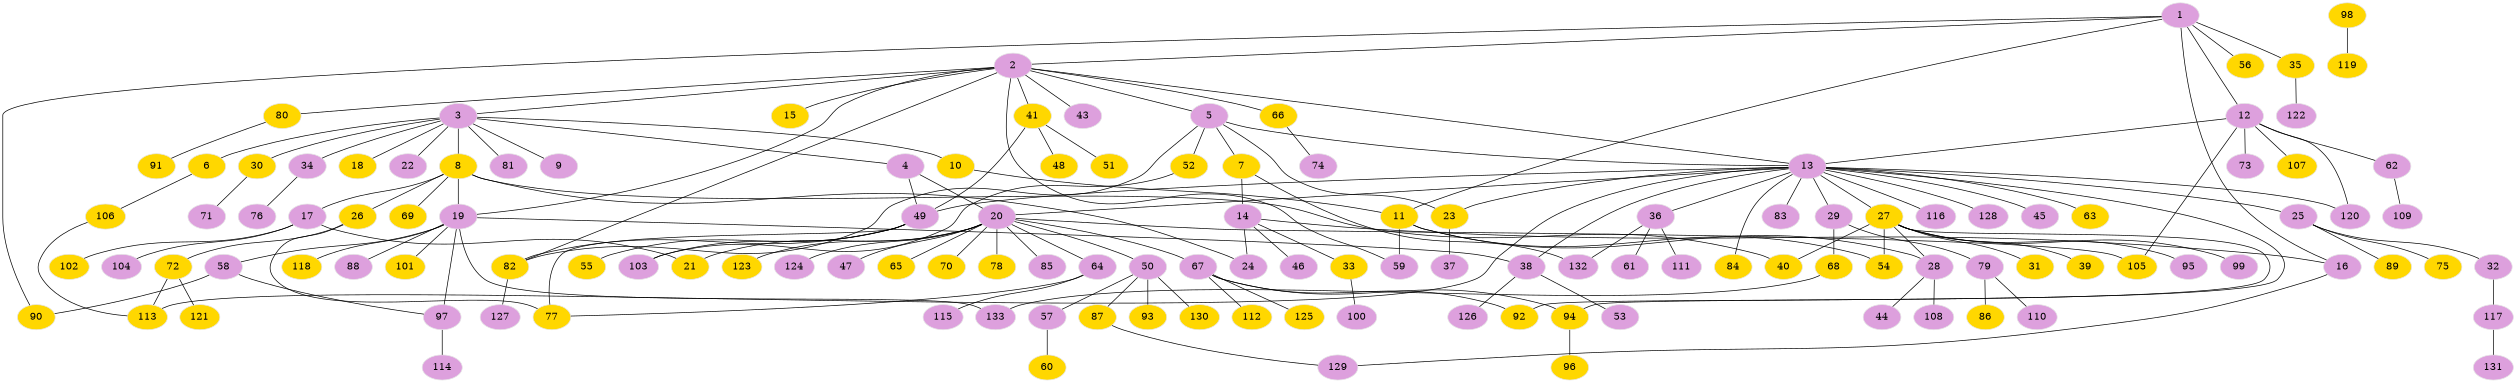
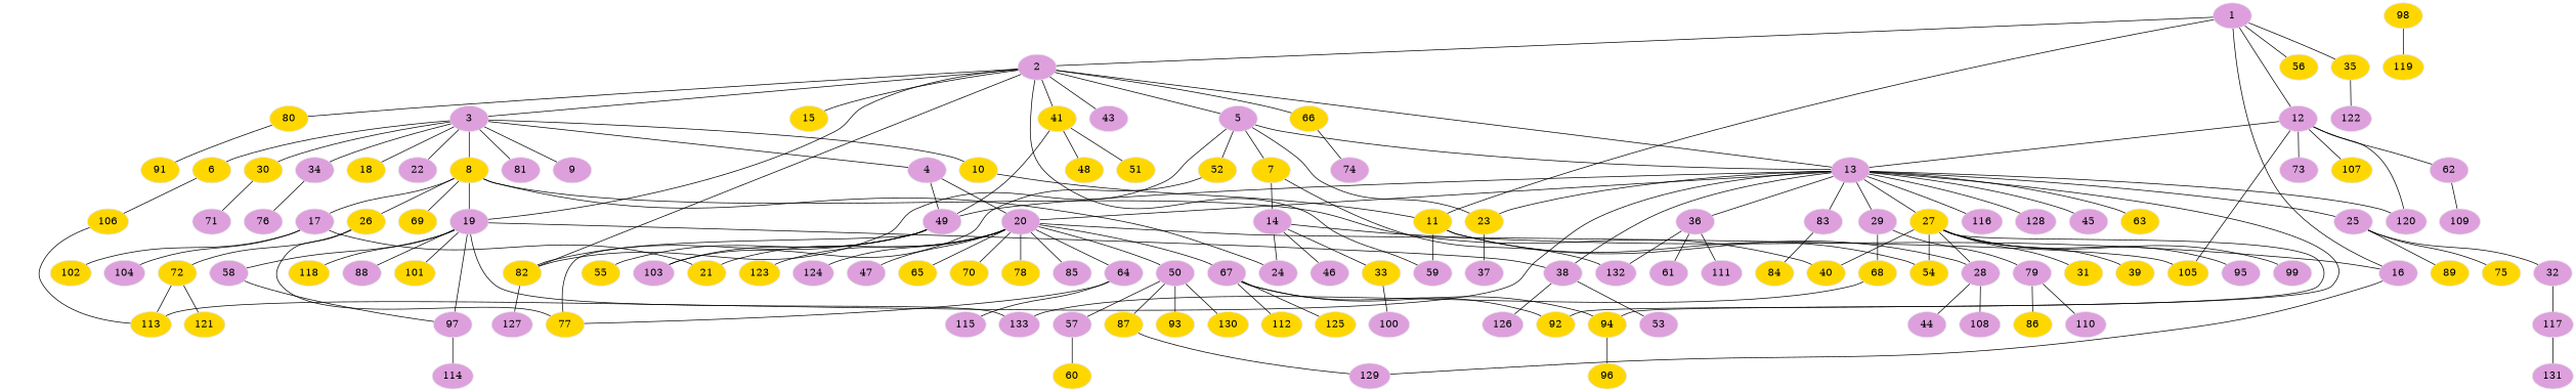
  graph {
    node [color=gray90 fillcolor=plum style=filled]
    1
    2
    11 [fillcolor=gold]
    12
    16
    35 [fillcolor=gold]
    56 [fillcolor=gold]
-   90 [fillcolor=gold]
    3
    5
    13
    15 [fillcolor=gold]
    19
    41 [fillcolor=gold]
    43
    59
    66 [fillcolor=gold]
    80 [fillcolor=gold]
    82 [fillcolor=gold]
    28
    54 [fillcolor=gold]
    62
    73
    105 [fillcolor=gold]
    107 [fillcolor=gold]
    120
    129
    122
    4
    6 [fillcolor=gold]
    8 [fillcolor=gold]
    9
    10 [fillcolor=gold]
    18 [fillcolor=gold]
    22
    30 [fillcolor=gold]
    34
    81
    7 [fillcolor=gold]
    23 [fillcolor=gold]
    52 [fillcolor=gold]
    20
    49
    25
    27 [fillcolor=gold]
    29
    36
    38
    45
    63 [fillcolor=gold]
    83
    84 [fillcolor=gold]
    94 [fillcolor=gold]
    113 [fillcolor=gold]
    116
    128
    58
    88
    97
    101 [fillcolor=gold]
    118 [fillcolor=gold]
    133
    48 [fillcolor=gold]
    51 [fillcolor=gold]
    74
    91 [fillcolor=gold]
    127
    106 [fillcolor=gold]
    17
    24
    26 [fillcolor=gold]
    40 [fillcolor=gold]
    69 [fillcolor=gold]
    71
    76
    21 [fillcolor=gold]
    47
    50
    64
    65 [fillcolor=gold]
    67
    70 [fillcolor=gold]
    78 [fillcolor=gold]
    85
    123 [fillcolor=gold]
    124
    77 [fillcolor=gold]
    55 [fillcolor=gold]
    103
    14
    132
    37
    33 [fillcolor=gold]
    46
    102 [fillcolor=gold]
    104
    72 [fillcolor=gold]
    44
    108
    109
    32
    75 [fillcolor=gold]
    89 [fillcolor=gold]
    31 [fillcolor=gold]
    39 [fillcolor=gold]
    92 [fillcolor=gold]
    95
    99
    68 [fillcolor=gold]
    79
    61
    111
    53
    126
    96 [fillcolor=gold]
    100
    114
    57
    87 [fillcolor=gold]
    93 [fillcolor=gold]
    130 [fillcolor=gold]
    115
    112 [fillcolor=gold]
    125 [fillcolor=gold]
    117
    121 [fillcolor=gold]
    86 [fillcolor=gold]
    110
    98 [fillcolor=gold]
    119 [fillcolor=gold]
    131
    60 [fillcolor=gold]
    1 -- 2
    1 -- 11
    1 -- 12
    1 -- 16
    1 -- 35
    1 -- 56
-   1 -- 90
    2 -- 3
    2 -- 5
    2 -- 13
    2 -- 15
    2 -- 19
    2 -- 41
    2 -- 43
    2 -- 59
    2 -- 66
    2 -- 80
    2 -- 82
    11 -- 59
    11 -- 28
    11 -- 54
    12 -- 13
    12 -- 62
    12 -- 73
    12 -- 105
    12 -- 107
    12 -- 120
    16 -- 129
    35 -- 122
    3 -- 4
    3 -- 6
    3 -- 8
    3 -- 9
    3 -- 10
    3 -- 18
    3 -- 22
    3 -- 30
    3 -- 34
    3 -- 81
    5 -- 13
    5 -- 82
    5 -- 7
    5 -- 23
    5 -- 52
    13 -- 120
    13 -- 23
    13 -- 20
    13 -- 49
    13 -- 25
    13 -- 27
    13 -- 29
    13 -- 36
    13 -- 38
    13 -- 45
    13 -- 63
    13 -- 83
-   13 -- 84
+   83 -- 84
    13 -- 94
    13 -- 113
    13 -- 116
    13 -- 128
    19 -- 38
    19 -- 58
    19 -- 88
    19 -- 97
    19 -- 101
    19 -- 118
    19 -- 133
    41 -- 49
    41 -- 48
    41 -- 51
    66 -- 74
    80 -- 91
    82 -- 127
    28 -- 44
    28 -- 108
    62 -- 109
    4 -- 20
    4 -- 49
    6 -- 106
    8 -- 19
    8 -- 17
    8 -- 24
    8 -- 26
    8 -- 40
    8 -- 69
    10 -- 11
    30 -- 71
    34 -- 76
    7 -- 14
    7 -- 132
    23 -- 37
    52 -- 103
    20 -- 105
    20 -- 21
    20 -- 47
    20 -- 50
    20 -- 64
    20 -- 65
    20 -- 67
    20 -- 70
    20 -- 78
    20 -- 85
    20 -- 123
    20 -- 124
    49 -- 82
    49 -- 77
    49 -- 55
    49 -- 103
    25 -- 32
    25 -- 75
    25 -- 89
    27 -- 28
    27 -- 54
    27 -- 40
    27 -- 31
    27 -- 39
    27 -- 92
    27 -- 95
    27 -- 99
    29 -- 68
    29 -- 79
    36 -- 132
    36 -- 61
    36 -- 111
    38 -- 53
    38 -- 126
    94 -- 96
-   58 -- 90
    58 -- 97
    97 -- 114
    106 -- 113
    17 -- 21
    17 -- 102
    17 -- 104
    26 -- 77
    26 -- 72
    50 -- 57
    50 -- 87
    50 -- 93
    50 -- 130
    64 -- 77
    64 -- 115
    67 -- 94
    67 -- 92
    67 -- 112
    67 -- 125
    14 -- 16
    14 -- 24
    14 -- 33
    14 -- 46
    33 -- 100
    72 -- 113
    72 -- 121
    32 -- 117
    68 -- 133
    79 -- 86
    79 -- 110
    57 -- 60
    87 -- 129
    117 -- 131
    98 -- 119
  }
